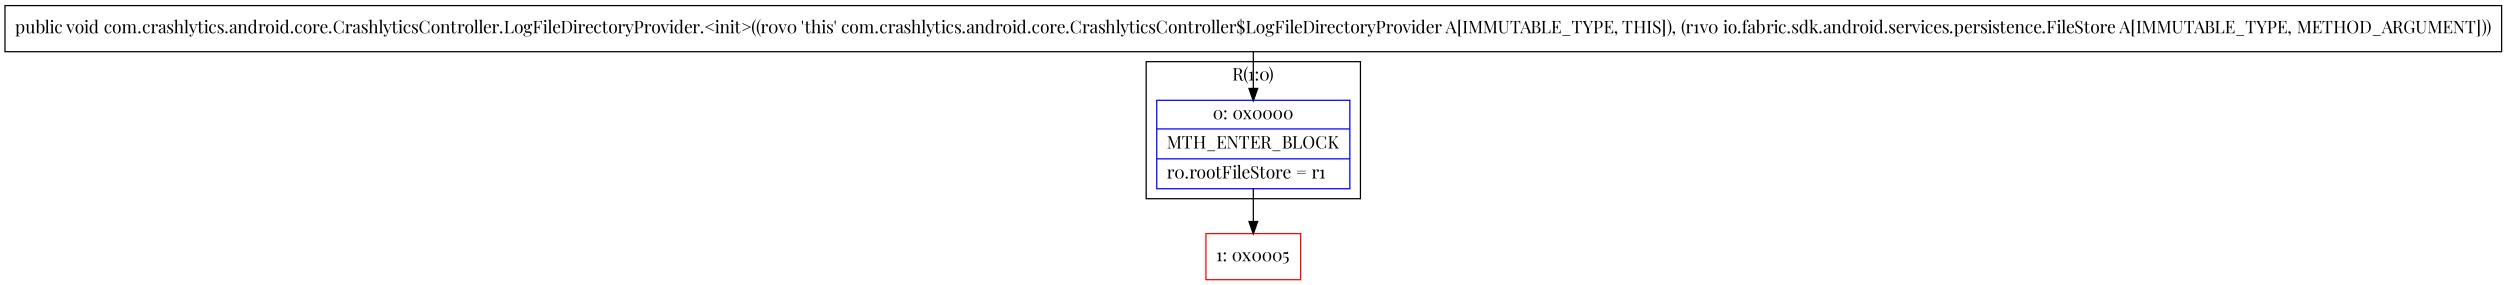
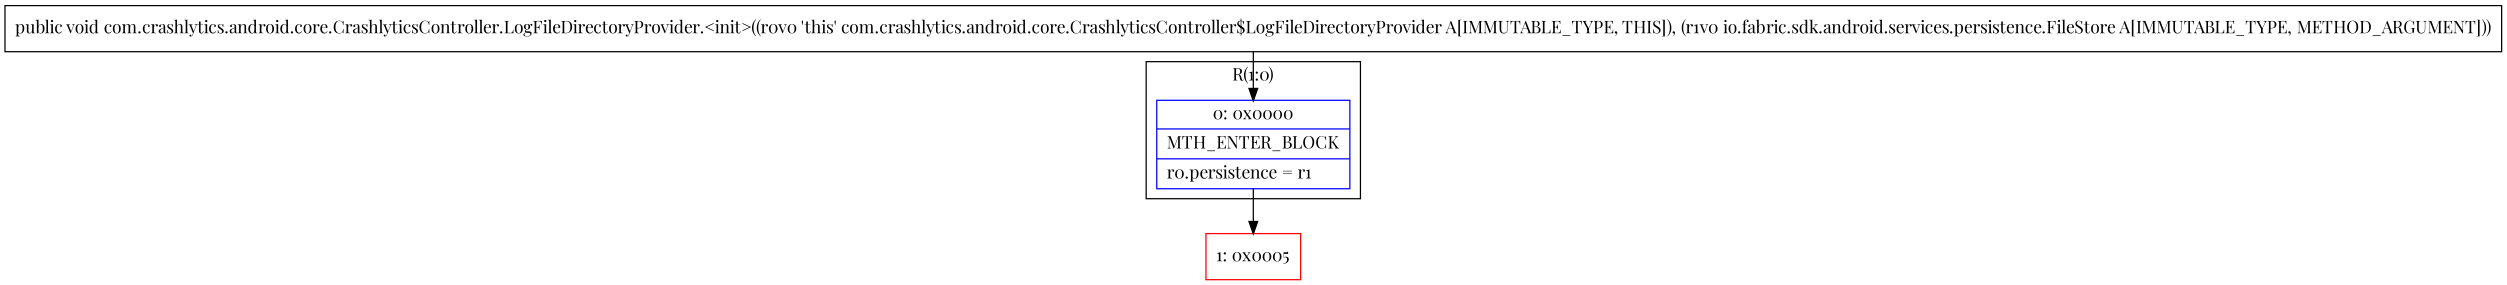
  digraph {
    fontname="Playfair Display"
    node [shape=record fontname="Playfair Display"]
    edge [fontname="Playfair Display"]
-   n1 [color=blue label="{0\:\ 0x0000|MTH_ENTER_BLOCK\l|r0.rootFileStore = r1\l}"]
+   n1 [color=blue label="{0\:\ 0x0000|MTH_ENTER_BLOCK\l|r0.persistence = r1\l}"]
    n2 [color=red label="{1\:\ 0x0005}"]
    n3 [label="{public void com.crashlytics.android.core.CrashlyticsController.LogFileDirectoryProvider.\<init\>((r0v0 'this' com.crashlytics.android.core.CrashlyticsController$LogFileDirectoryProvider A[IMMUTABLE_TYPE, THIS]), (r1v0 io.fabric.sdk.android.services.persistence.FileStore A[IMMUTABLE_TYPE, METHOD_ARGUMENT])) }"]
    subgraph cluster_1 {
      label="R(1:0)"
      n1
    }
    n1 -> n2
    n3 -> n1
  }
